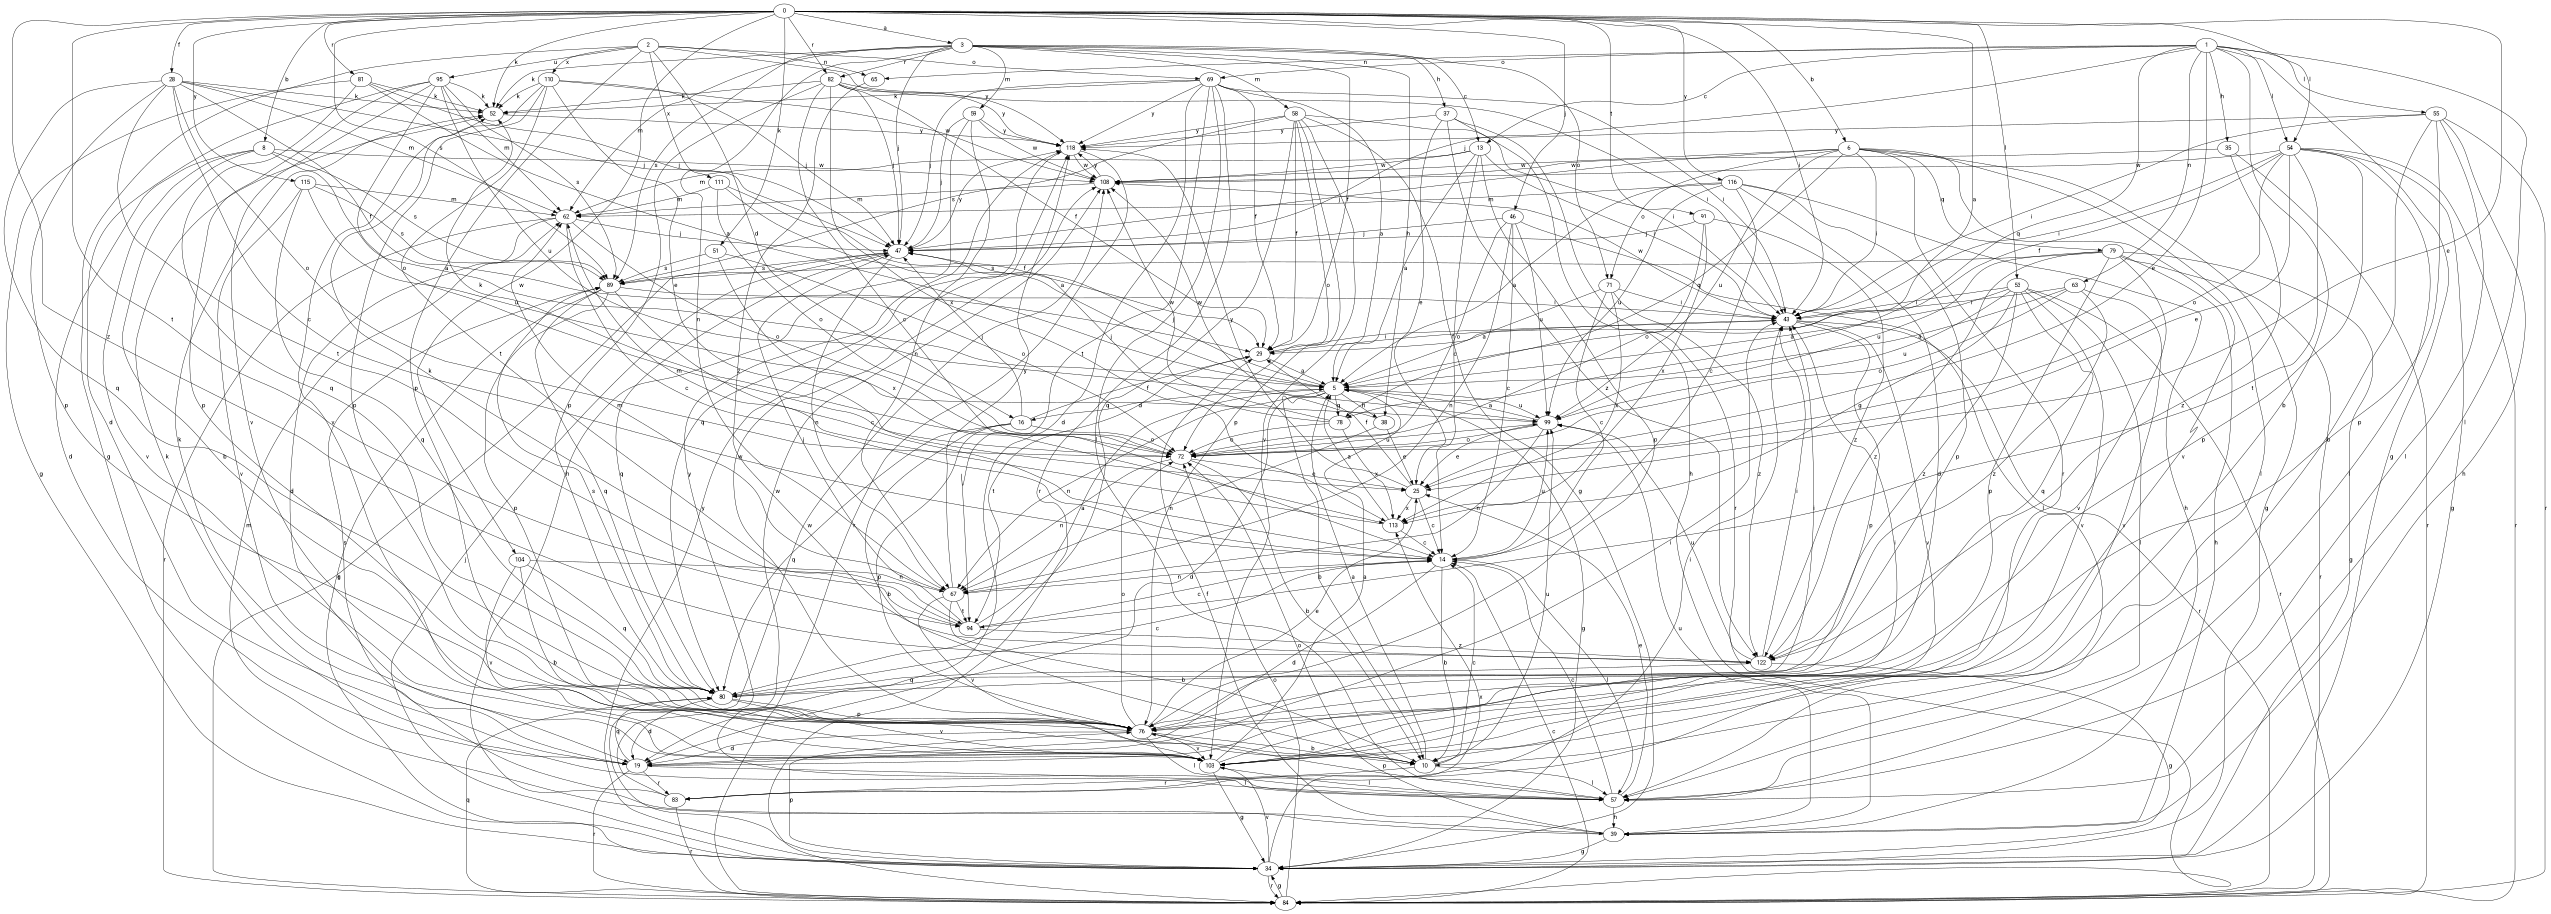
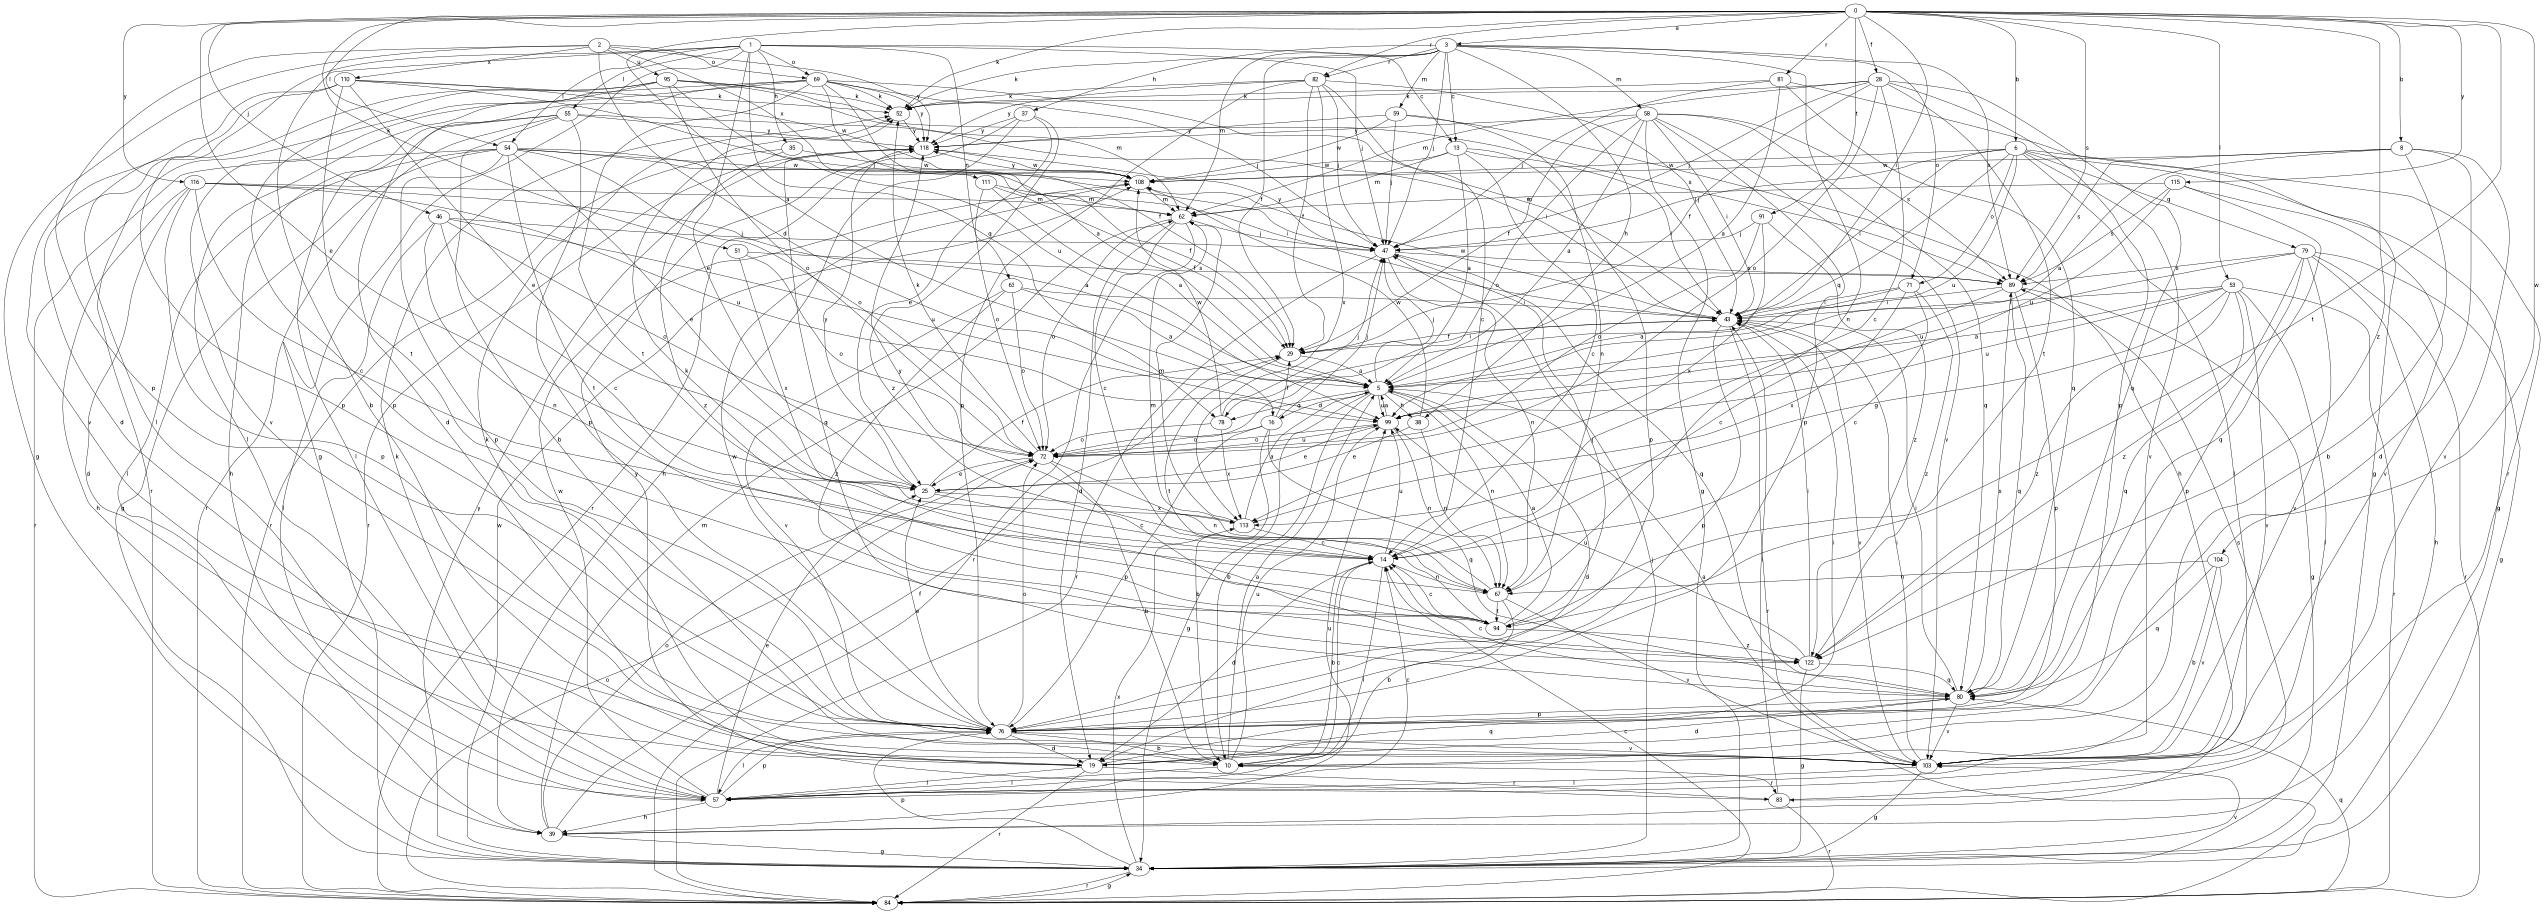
  strict digraph {
    fontname=Roboto
    node [fontname=Roboto]
    edge [fontname=Roboto]
    0
    3
    5
    6
    8
    25
    28
    43
    46
    51
    52
    53
    54
    81
    82
    89
    91
    94
    104
    115
    116
    122
    13
    47
    29
    37
    38
    58
    59
    62
    67
    71
    10
    34
    78
    16
    19
    99
    57
    79
    83
    103
    108
    118
    14
    113
    76
    72
    80
    84
    39
    1
    35
    55
    63
-   65
    69
    2
    95
    110
    111
    0 -> 3 [label=a]
    0 -> 5 [label=a]
    0 -> 6 [label=b]
    0 -> 8 [label=b]
    0 -> 25 [label=e]
    0 -> 28 [label=f]
    0 -> 43 [label=i]
    0 -> 46 [label=j]
    0 -> 51 [label=k]
    0 -> 52 [label=k]
    0 -> 53 [label=l]
    0 -> 54 [label=l]
    0 -> 81 [label=r]
    0 -> 82 [label=r]
    0 -> 89 [label=s]
    0 -> 91 [label=t]
    0 -> 94 [label=t]
    0 -> 104 [label=w]
    0 -> 115 [label=y]
    0 -> 116 [label=y]
    0 -> 122 [label=z]
    3 -> 52 [label=k]
    3 -> 82 [label=r]
    3 -> 89 [label=s]
    3 -> 13 [label=c]
    3 -> 47 [label=j]
    3 -> 29 [label=f]
    3 -> 37 [label=h]
    3 -> 38 [label=h]
    3 -> 58 [label=m]
    3 -> 59 [label=m]
    3 -> 62 [label=m]
    3 -> 67 [label=n]
    3 -> 71 [label=o]
    5 -> 47 [label=j]
    5 -> 38 [label=h]
    5 -> 67 [label=n]
    5 -> 10 [label=b]
    5 -> 34 [label=g]
    5 -> 78 [label=q]
    5 -> 16 [label=d]
    5 -> 19 [label=d]
    5 -> 99 [label=u]
    6 -> 43 [label=i]
    6 -> 47 [label=j]
    6 -> 71 [label=o]
    6 -> 34 [label=g]
    6 -> 78 [label=q]
    6 -> 99 [label=u]
    6 -> 57 [label=l]
    6 -> 79 [label=q]
    6 -> 83 [label=r]
    6 -> 103 [label=v]
    6 -> 108 [label=w]
    8 -> 5 [label=a]
    8 -> 89 [label=s]
    8 -> 10 [label=b]
    8 -> 19 [label=d]
    8 -> 103 [label=v]
    8 -> 108 [label=w]
    25 -> 29 [label=f]
    25 -> 118 [label=y]
    25 -> 14 [label=c]
    25 -> 113 [label=x]
    28 -> 52 [label=k]
    28 -> 94 [label=t]
    28 -> 47 [label=j]
    28 -> 29 [label=f]
    28 -> 62 [label=m]
    28 -> 14 [label=c]
    28 -> 76 [label=p]
    28 -> 72 [label=o]
    28 -> 80 [label=q]
    43 -> 29 [label=f]
    43 -> 103 [label=v]
    43 -> 108 [label=w]
    43 -> 76 [label=p]
    43 -> 84 [label=r]
    46 -> 47 [label=j]
    46 -> 67 [label=n]
    46 -> 99 [label=u]
    46 -> 57 [label=l]
    46 -> 14 [label=c]
    46 -> 72 [label=o]
    51 -> 89 [label=s]
    51 -> 113 [label=x]
    51 -> 72 [label=o]
    52 -> 118 [label=y]
    53 -> 5 [label=a]
    53 -> 43 [label=i]
    53 -> 122 [label=z]
    53 -> 99 [label=u]
    53 -> 57 [label=l]
    53 -> 103 [label=v]
    53 -> 113 [label=g]
    53 -> 80 [label=q]
    53 -> 84 [label=r]
    54 -> 25 [label=e]
    54 -> 43 [label=i]
    54 -> 94 [label=t]
    54 -> 29 [label=f]
    54 -> 34 [label=g]
    54 -> 57 [label=l]
    54 -> 108 [label=w]
    54 -> 76 [label=p]
    54 -> 72 [label=o]
    54 -> 84 [label=r]
    81 -> 5 [label=a]
    81 -> 52 [label=k]
    81 -> 47 [label=j]
    81 -> 34 [label=g]
    81 -> 80 [label=q]
    82 -> 43 [label=i]
    82 -> 52 [label=k]
    82 -> 47 [label=j]
    82 -> 29 [label=f]
    82 -> 118 [label=y]
    82 -> 14 [label=c]
    82 -> 113 [label=x]
    82 -> 76 [label=p]
    89 -> 43 [label=i]
    89 -> 34 [label=g]
    89 -> 14 [label=c]
    89 -> 76 [label=p]
    89 -> 80 [label=q]
    91 -> 122 [label=z]
    91 -> 47 [label=j]
    91 -> 113 [label=x]
    91 -> 72 [label=o]
    94 -> 5 [label=a]
    94 -> 52 [label=k]
    94 -> 122 [label=z]
    94 -> 47 [label=j]
    94 -> 14 [label=c]
    104 -> 67 [label=n]
    104 -> 10 [label=b]
    104 -> 103 [label=v]
    104 -> 80 [label=q]
    115 -> 89 [label=s]
    115 -> 62 [label=m]
    115 -> 99 [label=u]
    115 -> 103 [label=v]
    115 -> 80 [label=q]
    116 -> 5 [label=a]
    116 -> 62 [label=m]
    116 -> 19 [label=d]
    116 -> 99 [label=u]
    116 -> 14 [label=c]
    116 -> 76 [label=p]
    116 -> 39 [label=h]
    122 -> 43 [label=i]
    122 -> 34 [label=g]
    122 -> 99 [label=u]
    122 -> 80 [label=q]
    13 -> 5 [label=a]
    13 -> 43 [label=i]
    13 -> 62 [label=m]
    13 -> 108 [label=w]
    13 -> 14 [label=c]
    13 -> 76 [label=p]
    47 -> 89 [label=s]
    47 -> 67 [label=n]
    47 -> 118 [label=y]
    47 -> 80 [label=q]
    47 -> 84 [label=r]
    29 -> 5 [label=a]
    29 -> 43 [label=i]
    29 -> 94 [label=t]
    37 -> 25 [label=e]
    37 -> 122 [label=z]
    37 -> 118 [label=y]
    37 -> 84 [label=r]
    37 -> 39 [label=h]
    38 -> 25 [label=e]
    38 -> 67 [label=n]
    38 -> 108 [label=w]
+   58 -> 5 [label=a]
    58 -> 43 [label=i]
    58 -> 89 [label=s]
    58 -> 29 [label=f]
    58 -> 34 [label=g]
    58 -> 103 [label=v]
    58 -> 118 [label=y]
    58 -> 76 [label=p]
    58 -> 72 [label=o]
    58 -> 80 [label=q]
    59 -> 47 [label=j]
    59 -> 67 [label=n]
    59 -> 108 [label=w]
    59 -> 118 [label=y]
    59 -> 39 [label=h]
    62 -> 47 [label=j]
    62 -> 19 [label=d]
    62 -> 14 [label=c]
    62 -> 72 [label=o]
    62 -> 84 [label=r]
    67 -> 94 [label=t]
    67 -> 62 [label=m]
    67 -> 10 [label=b]
    67 -> 103 [label=v]
    67 -> 118 [label=y]
    71 -> 5 [label=a]
    71 -> 43 [label=i]
    71 -> 122 [label=z]
    71 -> 14 [label=c]
    71 -> 113 [label=x]
    10 -> 5 [label=a]
    10 -> 99 [label=u]
    10 -> 57 [label=l]
    10 -> 83 [label=r]
    10 -> 14 [label=c]
    34 -> 47 [label=j]
    34 -> 103 [label=v]
    34 -> 108 [label=w]
    34 -> 118 [label=y]
    34 -> 113 [label=x]
    34 -> 76 [label=p]
    34 -> 84 [label=r]
    78 -> 47 [label=j]
    78 -> 108 [label=w]
    78 -> 113 [label=x]
    78 -> 72 [label=o]
    16 -> 47 [label=j]
    16 -> 29 [label=f]
    16 -> 10 [label=b]
    16 -> 76 [label=p]
    16 -> 72 [label=o]
    16 -> 80 [label=q]
    19 -> 43 [label=i]
    19 -> 52 [label=k]
    19 -> 57 [label=l]
    19 -> 83 [label=r]
    19 -> 80 [label=q]
    19 -> 84 [label=r]
    99 -> 5 [label=a]
    99 -> 25 [label=e]
    99 -> 67 [label=n]
    99 -> 72 [label=o]
    57 -> 25 [label=e]
    57 -> 52 [label=k]
    57 -> 108 [label=w]
    57 -> 14 [label=c]
    57 -> 76 [label=p]
    57 -> 39 [label=h]
    79 -> 89 [label=s]
    79 -> 122 [label=z]
    79 -> 34 [label=g]
    79 -> 99 [label=u]
    79 -> 103 [label=v]
    79 -> 76 [label=p]
    79 -> 84 [label=r]
    79 -> 39 [label=h]
    83 -> 43 [label=i]
    83 -> 89 [label=s]
    83 -> 118 [label=y]
    83 -> 84 [label=r]
    103 -> 5 [label=a]
    103 -> 43 [label=i]
    103 -> 34 [label=g]
    103 -> 57 [label=l]
    108 -> 62 [label=m]
    108 -> 118 [label=y]
    118 -> 108 [label=w]
    118 -> 80 [label=q]
    118 -> 84 [label=r]
    14 -> 67 [label=n]
    14 -> 10 [label=b]
    14 -> 19 [label=d]
    14 -> 99 [label=u]
    14 -> 57 [label=l]
    113 -> 5 [label=a]
    113 -> 62 [label=m]
    113 -> 14 [label=c]
    76 -> 25 [label=e]
    76 -> 10 [label=b]
    76 -> 19 [label=d]
    76 -> 57 [label=l]
    76 -> 103 [label=v]
    76 -> 108 [label=w]
    76 -> 72 [label=o]
    72 -> 25 [label=e]
    72 -> 52 [label=k]
    72 -> 67 [label=n]
    72 -> 10 [label=b]
    72 -> 99 [label=u]
    80 -> 43 [label=i]
    80 -> 89 [label=s]
    80 -> 19 [label=d]
    80 -> 103 [label=v]
    80 -> 14 [label=c]
    80 -> 76 [label=p]
    84 -> 34 [label=g]
    84 -> 14 [label=c]
    84 -> 72 [label=o]
    84 -> 80 [label=q]
    39 -> 29 [label=f]
    39 -> 62 [label=m]
    39 -> 34 [label=g]
    39 -> 99 [label=u]
    39 -> 72 [label=o]
    1 -> 25 [label=e]
    1 -> 54 [label=l]
    1 -> 13 [label=c]
    1 -> 47 [label=j]
    1 -> 10 [label=b]
    1 -> 34 [label=g]
    1 -> 78 [label=q]
    1 -> 57 [label=l]
    1 -> 35 [label=h]
    1 -> 55 [label=l]
    1 -> 63 [label=n]
-   1 -> 65 [label=n]
    1 -> 69 [label=o]
    35 -> 122 [label=z]
    35 -> 108 [label=w]
    35 -> 84 [label=r]
    55 -> 43 [label=i]
    55 -> 10 [label=b]
    55 -> 57 [label=l]
    55 -> 118 [label=y]
    55 -> 76 [label=p]
    55 -> 84 [label=r]
    55 -> 39 [label=h]
    63 -> 5 [label=a]
    63 -> 43 [label=i]
    63 -> 122 [label=z]
    63 -> 103 [label=v]
    63 -> 72 [label=o]
-   65 -> 122 [label=z]
    69 -> 5 [label=a]
    69 -> 43 [label=i]
    69 -> 52 [label=k]
    69 -> 94 [label=t]
    69 -> 47 [label=j]
    69 -> 29 [label=f]
    69 -> 19 [label=d]
    69 -> 57 [label=l]
    69 -> 118 [label=y]
    69 -> 84 [label=r]
    2 -> 34 [label=g]
    2 -> 16 [label=d]
    2 -> 118 [label=y]
    2 -> 76 [label=p]
-   2 -> 65 [label=n]
    2 -> 69 [label=o]
    2 -> 95 [label=u]
    2 -> 110 [label=x]
    2 -> 111 [label=x]
    95 -> 52 [label=k]
    95 -> 89 [label=s]
    95 -> 62 [label=m]
    95 -> 19 [label=d]
    95 -> 99 [label=u]
    95 -> 103 [label=v]
    95 -> 76 [label=p]
    95 -> 72 [label=o]
    110 -> 25 [label=e]
    110 -> 52 [label=k]
    110 -> 94 [label=t]
    110 -> 47 [label=j]
    110 -> 103 [label=v]
    110 -> 108 [label=w]
    110 -> 76 [label=p]
    111 -> 5 [label=a]
    111 -> 29 [label=f]
    111 -> 62 [label=m]
    111 -> 72 [label=o]
  }
